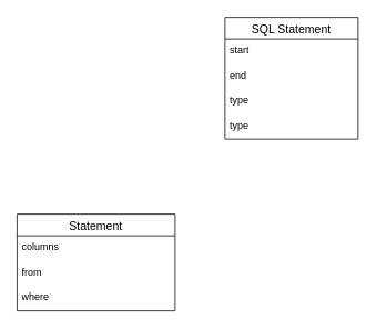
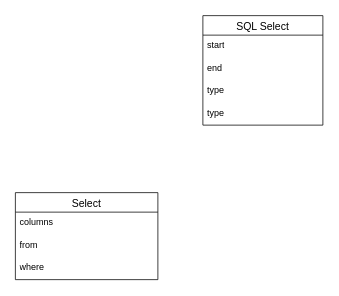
  <mxCell id="0" />
  <mxCell id="1" parent="0" />
- <mxCell id="2" value="SQL Statement" style="swimlane;fontStyle=0;childLayout=stackLayout;horizontal=1;startSize=26;horizontalStack=0;resizeParent=1;resizeParentMax=0;resizeLast=0;collapsible=1;marginBottom=0;align=center;fontSize=14;" vertex="1" parent="1"><mxGeometry x="270" y="20" width="160" height="146" as="geometry" /></mxCell>
+ <mxCell id="2" value="SQL Select" style="swimlane;fontStyle=0;childLayout=stackLayout;horizontal=1;startSize=26;horizontalStack=0;resizeParent=1;resizeParentMax=0;resizeLast=0;collapsible=1;marginBottom=0;align=center;fontSize=14;" vertex="1" parent="1"><mxGeometry x="270" y="20" width="160" height="146" as="geometry" /></mxCell>
  <mxCell id="3" value="start" style="text;strokeColor=none;fillColor=none;spacingLeft=4;spacingRight=4;overflow=hidden;rotatable=0;points=[[0,0.5],[1,0.5]];portConstraint=eastwest;fontSize=12;whiteSpace=wrap;html=1;" vertex="1" parent="2"><mxGeometry y="26" width="160" height="30" as="geometry" /></mxCell>
  <mxCell id="4" value="end" style="text;strokeColor=none;fillColor=none;spacingLeft=4;spacingRight=4;overflow=hidden;rotatable=0;points=[[0,0.5],[1,0.5]];portConstraint=eastwest;fontSize=12;whiteSpace=wrap;html=1;" vertex="1" parent="2"><mxGeometry y="56" width="160" height="30" as="geometry" /></mxCell>
  <mxCell id="5" value="type" style="text;strokeColor=none;fillColor=none;spacingLeft=4;spacingRight=4;overflow=hidden;rotatable=0;points=[[0,0.5],[1,0.5]];portConstraint=eastwest;fontSize=12;whiteSpace=wrap;html=1;" vertex="1" parent="2"><mxGeometry y="86" width="160" height="30" as="geometry" /></mxCell>
  <mxCell id="6" value="type" style="text;strokeColor=none;fillColor=none;spacingLeft=4;spacingRight=4;overflow=hidden;rotatable=0;points=[[0,0.5],[1,0.5]];portConstraint=eastwest;fontSize=12;whiteSpace=wrap;html=1;" vertex="1" parent="2"><mxGeometry y="116" width="160" height="30" as="geometry" /></mxCell>
- <mxCell id="7" value="Statement" style="swimlane;fontStyle=0;childLayout=stackLayout;horizontal=1;startSize=26;horizontalStack=0;resizeParent=1;resizeParentMax=0;resizeLast=0;collapsible=1;marginBottom=0;align=center;fontSize=14;" vertex="1" parent="1"><mxGeometry x="20" y="256" width="190" height="116" as="geometry" /></mxCell>
+ <mxCell id="7" value="Select" style="swimlane;fontStyle=0;childLayout=stackLayout;horizontal=1;startSize=26;horizontalStack=0;resizeParent=1;resizeParentMax=0;resizeLast=0;collapsible=1;marginBottom=0;align=center;fontSize=14;" vertex="1" parent="1"><mxGeometry x="20" y="256" width="190" height="116" as="geometry" /></mxCell>
  <mxCell id="8" value="columns" style="text;strokeColor=none;fillColor=none;spacingLeft=4;spacingRight=4;overflow=hidden;rotatable=0;points=[[0,0.5],[1,0.5]];portConstraint=eastwest;fontSize=12;whiteSpace=wrap;html=1;" vertex="1" parent="7"><mxGeometry y="26" width="190" height="30" as="geometry" /></mxCell>
  <mxCell id="9" value="from" style="text;strokeColor=none;fillColor=none;spacingLeft=4;spacingRight=4;overflow=hidden;rotatable=0;points=[[0,0.5],[1,0.5]];portConstraint=eastwest;fontSize=12;whiteSpace=wrap;html=1;" vertex="1" parent="7"><mxGeometry y="56" width="190" height="30" as="geometry" /></mxCell>
  <mxCell id="10" value="where" style="text;strokeColor=none;fillColor=none;spacingLeft=4;spacingRight=4;overflow=hidden;rotatable=0;points=[[0,0.5],[1,0.5]];portConstraint=eastwest;fontSize=12;whiteSpace=wrap;html=1;" vertex="1" parent="7"><mxGeometry y="86" width="190" height="30" as="geometry" /></mxCell>
